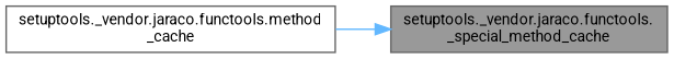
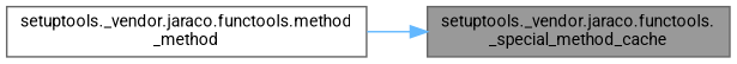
  digraph {
    rankdir=RL
    fontname=Roboto
    node [fontname=Roboto fontsize=10 shape=box style=filled]
    n1 [color=gray40 fillcolor=grey60 fontcolor=black height=0.2 label="setuptools._vendor.jaraco.functools.\l_special_method_cache" width=0.4]
-   n2 [color=grey40 fillcolor=white height=0.2 label="setuptools._vendor.jaraco.functools.method\l_cache" width=0.4]
+   n2 [color=grey40 fillcolor=white height=0.2 label="setuptools._vendor.jaraco.functools.method\l_method" width=0.4]
    n1 -> n2 [color=steelblue1 dir=back fontname=Roboto fontsize=10 labelfontname=Helvetica labelfontsize=10 style=solid]
  }
